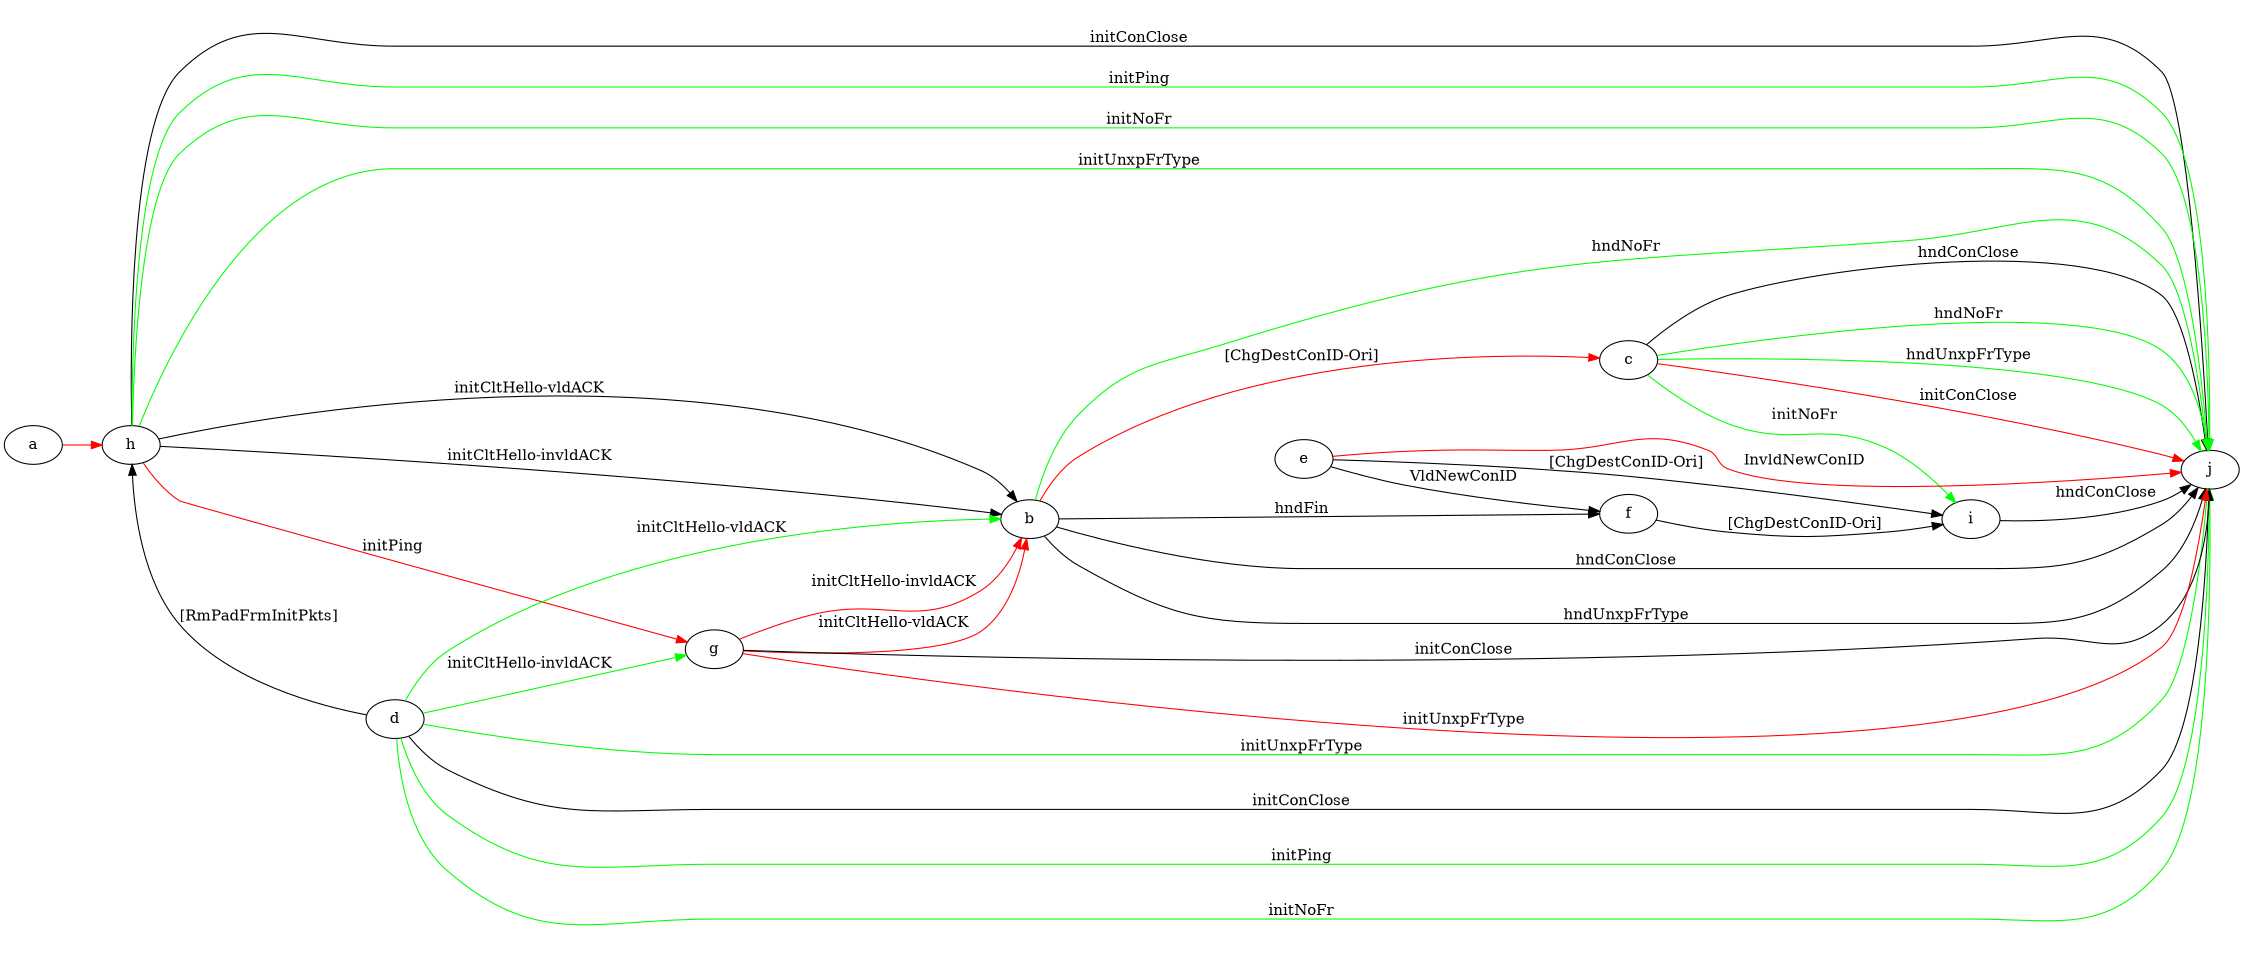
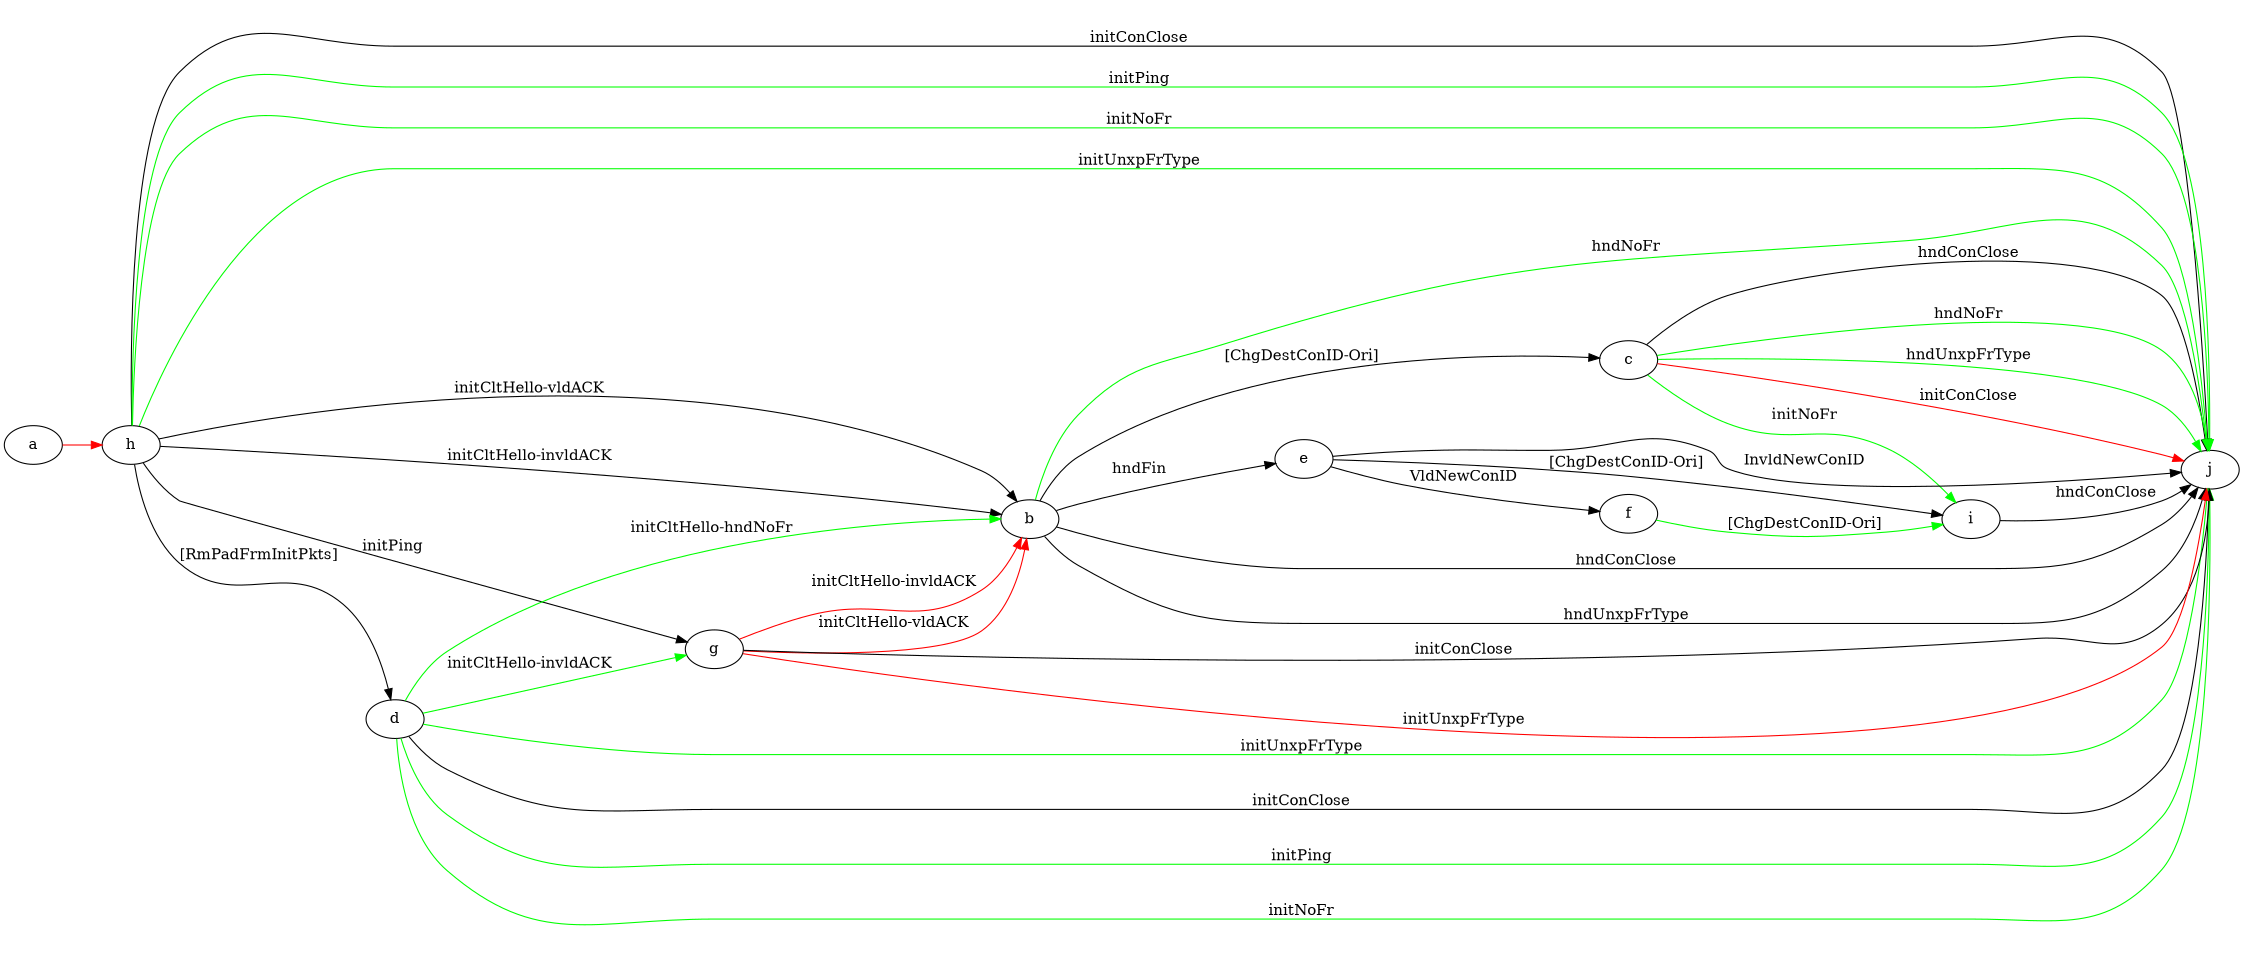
  digraph {
    rankdir=LR
    a
    h
    b
    j
    d
    g
    c
    e
    i
    f
    a -> h [color=red]
    h -> b [label="initCltHello-vldACK "]
    h -> b [label="initCltHello-invldACK "]
    h -> j [label="initConClose "]
    h -> j [color=green label="initPing "]
    h -> j [color=green label="initNoFr "]
    h -> j [color=green label="initUnxpFrType "]
-   d -> h [label="[RmPadFrmInitPkts] "]
-   h -> g [color=red label="initPing "]
+   h -> d [label="[RmPadFrmInitPkts] "]
+   h -> g [color=black label="initPing "]
    b -> j [label="hndConClose "]
    b -> j [label="hndUnxpFrType "]
    b -> j [color=green label="hndNoFr "]
-   b -> c [label="[ChgDestConID-Ori] " color=red]
-   b -> f [label="hndFin "]
-   d -> b [color=green label="initCltHello-vldACK "]
+   b -> c [label="[ChgDestConID-Ori] "]
+   b -> e [label="hndFin "]
+   d -> b [color=green label="initCltHello-hndNoFr "]
    d -> j [label="initConClose "]
    d -> j [color=green label="initPing "]
    d -> j [color=green label="initNoFr "]
    d -> j [color=green label="initUnxpFrType "]
    d -> g [color=green label="initCltHello-invldACK "]
    g -> b [color=red label="initCltHello-vldACK "]
    g -> b [color=red label="initCltHello-invldACK "]
    g -> j [label="initConClose "]
    g -> j [color=red label="initUnxpFrType "]
    c -> j [label="hndConClose "]
    c -> j [color=green label="hndNoFr "]
    c -> j [color=green label="hndUnxpFrType "]
    c -> j [color=red label="initConClose "]
    c -> i [color=green label="initNoFr "]
-   e -> j [label="InvldNewConID " color=red]
+   e -> j [label="InvldNewConID "]
    e -> i [label="[ChgDestConID-Ori] "]
    e -> f [label="VldNewConID "]
    i -> j [label="hndConClose "]
-   f -> i [label="[ChgDestConID-Ori] "]
+   f -> i [label="[ChgDestConID-Ori] " color=green]
  }
